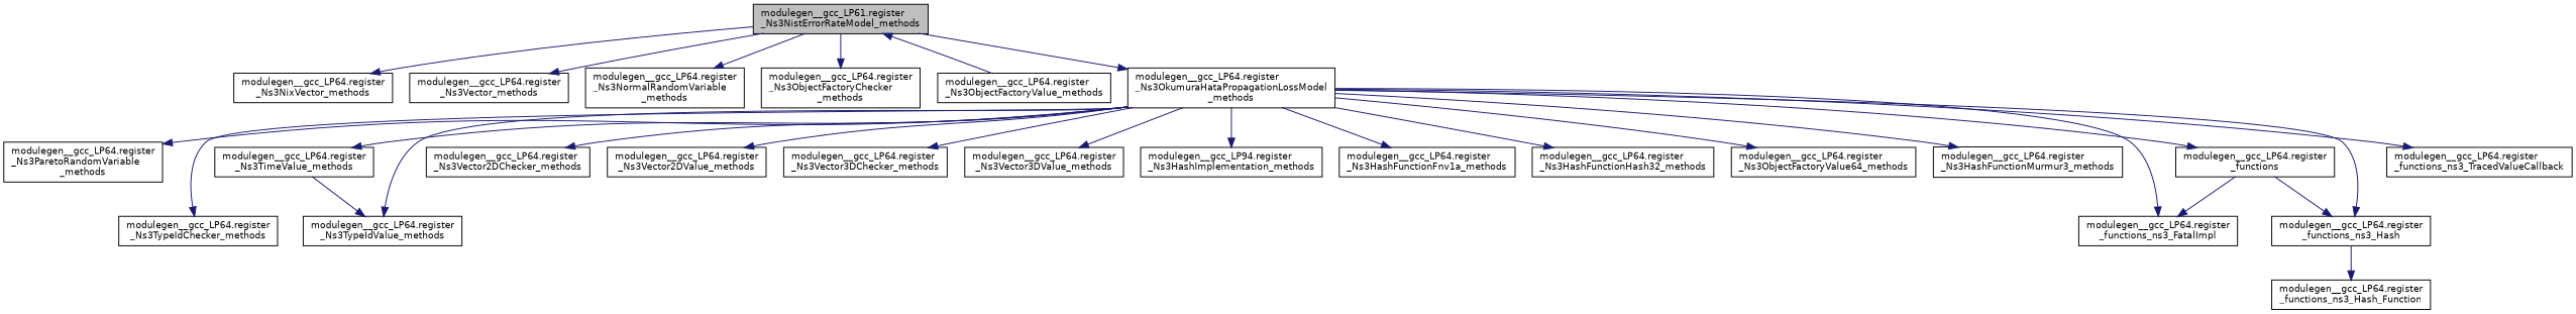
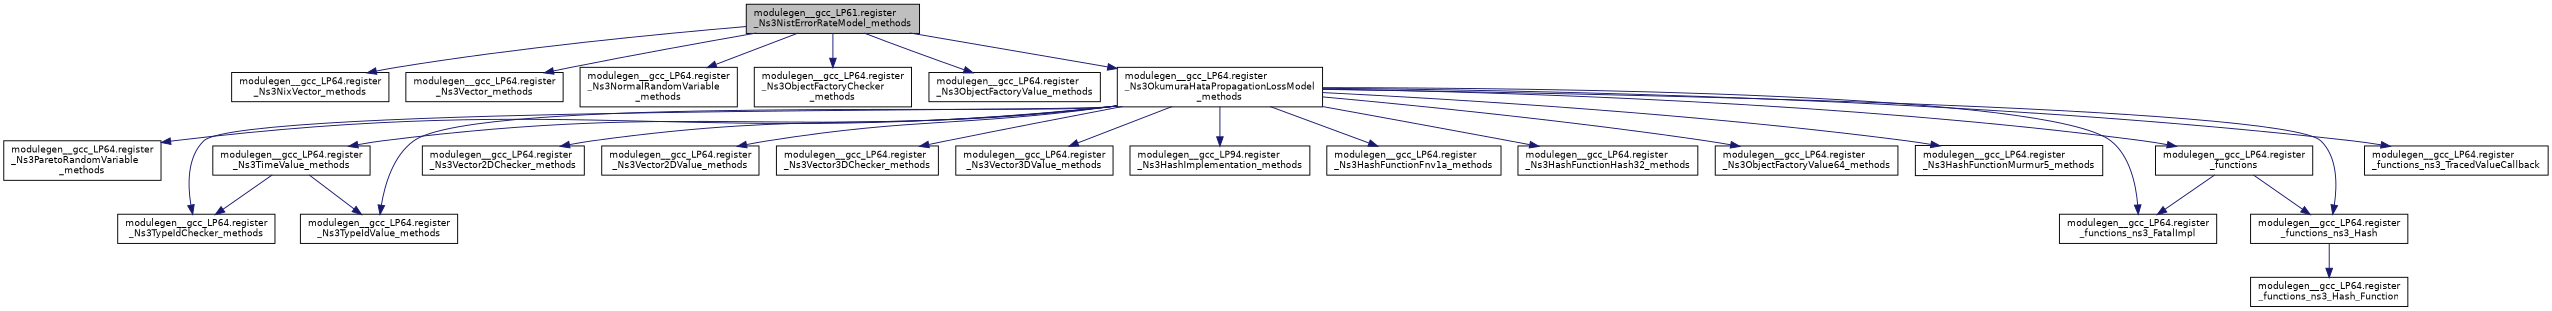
  digraph {
    rankdir=TB
    node [color=black fillcolor=white fontname=Helvetica fontsize=10 shape=record style=filled]
    edge [color=midnightblue fontname=Helvetica fontsize=10 labelfontname=Helvetica labelfontsize=10 style=solid]
    n1 [fillcolor=grey75 fontcolor=black height=0.2 label="modulegen__gcc_LP61.register\l_Ns3NistErrorRateModel_methods" width=0.4]
    n2 [height=0.2 label="modulegen__gcc_LP64.register\l_Ns3NixVector_methods" width=0.4]
    n3 [height=0.2 label="modulegen__gcc_LP64.register\l_Ns3Vector_methods" width=0.4]
    n4 [height=0.2 label="modulegen__gcc_LP64.register\l_Ns3NormalRandomVariable\l_methods" width=0.4]
    n5 [height=0.2 label="modulegen__gcc_LP64.register\l_Ns3ObjectFactoryChecker\l_methods" width=0.4]
    n6 [height=0.2 label="modulegen__gcc_LP64.register\l_Ns3ObjectFactoryValue_methods" width=0.4]
    n7 [height=0.2 label="modulegen__gcc_LP64.register\l_Ns3OkumuraHataPropagationLossModel\l_methods" width=0.4]
    n8 [height=0.2 label="modulegen__gcc_LP64.register\l_Ns3ParetoRandomVariable\l_methods" width=0.4]
    n9 [height=0.2 label="modulegen__gcc_LP64.register\l_Ns3TimeValue_methods" width=0.4]
    n10 [height=0.2 label="modulegen__gcc_LP64.register\l_Ns3TypeIdChecker_methods" width=0.4]
    n11 [height=0.2 label="modulegen__gcc_LP64.register\l_Ns3TypeIdValue_methods" width=0.4]
    n12 [height=0.2 label="modulegen__gcc_LP64.register\l_Ns3Vector2DChecker_methods" width=0.4]
    n13 [height=0.2 label="modulegen__gcc_LP64.register\l_Ns3Vector2DValue_methods" width=0.4]
    n14 [height=0.2 label="modulegen__gcc_LP64.register\l_Ns3Vector3DChecker_methods" width=0.4]
    n15 [height=0.2 label="modulegen__gcc_LP64.register\l_Ns3Vector3DValue_methods" width=0.4]
    n16 [height=0.2 label="modulegen__gcc_LP94.register\l_Ns3HashImplementation_methods" width=0.4]
    n17 [height=0.2 label="modulegen__gcc_LP64.register\l_Ns3HashFunctionFnv1a_methods" width=0.4]
    n18 [height=0.2 label="modulegen__gcc_LP64.register\l_Ns3HashFunctionHash32_methods" width=0.4]
    n19 [height=0.2 label="modulegen__gcc_LP64.register\l_Ns3ObjectFactoryValue64_methods" width=0.4]
-   n20 [height=0.2 label="modulegen__gcc_LP64.register\l_Ns3HashFunctionMurmur3_methods" width=0.4]
+   n20 [height=0.2 label="modulegen__gcc_LP64.register\l_Ns3HashFunctionMurmur5_methods" width=0.4]
    n21 [height=0.2 label="modulegen__gcc_LP64.register\l_functions" width=0.4]
    n22 [height=0.2 label="modulegen__gcc_LP64.register\l_functions_ns3_FatalImpl" width=0.4]
    n23 [height=0.2 label="modulegen__gcc_LP64.register\l_functions_ns3_Hash" width=0.4]
    n24 [height=0.2 label="modulegen__gcc_LP64.register\l_functions_ns3_TracedValueCallback" width=0.4]
    n25 [height=0.2 label="modulegen__gcc_LP64.register\l_functions_ns3_Hash_Function" width=0.4]
    n1 -> n2
    n1 -> n3
    n1 -> n4
    n1 -> n5
-   n6 -> n1
+   n1 -> n6
    n1 -> n7
    n7 -> n8
    n7 -> n9
    n7 -> n10
    n7 -> n11
    n7 -> n12
    n7 -> n13
    n7 -> n14
    n7 -> n15
    n7 -> n16
    n7 -> n17
    n7 -> n18
    n7 -> n19
    n7 -> n20
    n7 -> n21
    n7 -> n22
    n7 -> n23
    n7 -> n24
+   n9 -> n10
    n9 -> n11
    n21 -> n22
    n21 -> n23
    n23 -> n25
  }
